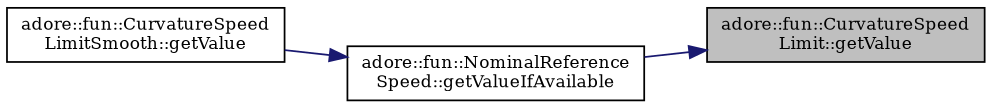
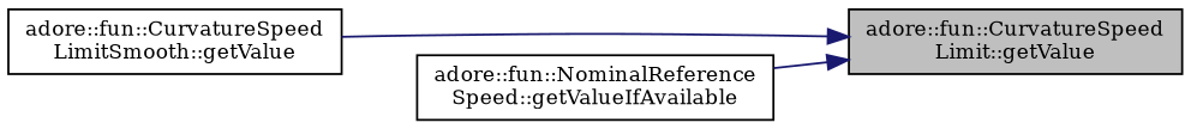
  digraph {
    fontname="DejaVu Serif"
    rankdir=RL
    node [color=black fillcolor=white fontname="DejaVu Serif" fontsize=10 shape=record style=filled]
    edge [color=midnightblue dir=back fontname="DejaVu Serif" fontsize=10 labelfontname=Helvetica labelfontsize=10 style=solid]
    n1 [fillcolor=grey75 fontcolor=black height=0.2 label="adore::fun::CurvatureSpeed\lLimit::getValue" width=0.4]
    n2 [height=0.2 label="adore::fun::CurvatureSpeed\lLimitSmooth::getValue" width=0.4]
    n3 [height=0.2 label="adore::fun::NominalReference\lSpeed::getValueIfAvailable" width=0.4]
-   n3 -> n2
+   n1 -> n2
    n1 -> n3
  }
